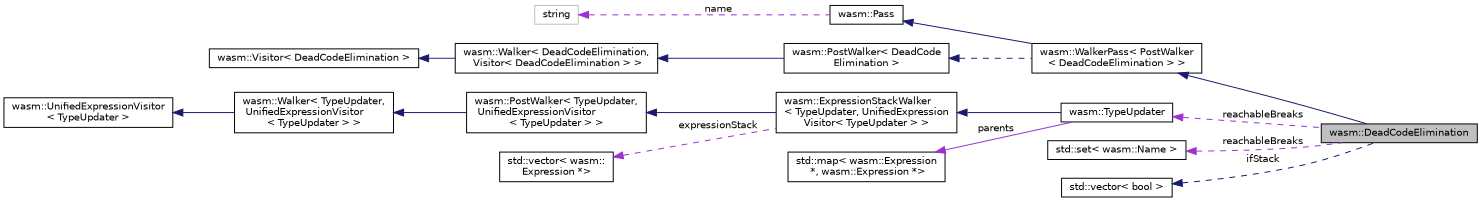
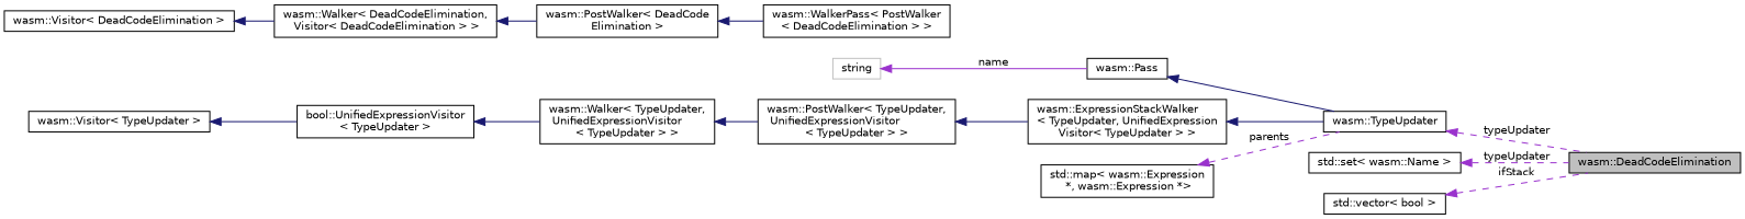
  digraph {
    rankdir=LR
    node [color=black fillcolor=white fontname=Helvetica fontsize=10 shape=record style=filled]
    edge [color=midnightblue dir=back fontname=Helvetica fontsize=10 labelfontname=Helvetica labelfontsize=10 style=solid]
    n1 [fillcolor=grey75 fontcolor=black height=0.2 label="wasm::DeadCodeElimination" width=0.4]
    n2 [height=0.2 label="wasm::WalkerPass\< PostWalker\l\< DeadCodeElimination \> \>" width=0.4]
    n3 [height=0.2 label="wasm::Pass" width=0.4]
    n4 [color=grey75 height=0.2 label=string width=0.4]
    n5 [height=0.2 label="wasm::PostWalker\< DeadCode\lElimination \>" width=0.4]
    n6 [height=0.2 label="wasm::Walker\< DeadCodeElimination,\l Visitor\< DeadCodeElimination \> \>" width=0.4]
    n7 [height=0.2 label="wasm::Visitor\< DeadCodeElimination \>" width=0.4]
    n8 [height=0.2 label="wasm::TypeUpdater" width=0.4]
    n9 [height=0.2 label="wasm::ExpressionStackWalker\l\< TypeUpdater, UnifiedExpression\lVisitor\< TypeUpdater \> \>" width=0.4]
    n10 [height=0.2 label="wasm::PostWalker\< TypeUpdater,\l UnifiedExpressionVisitor\l\< TypeUpdater \> \>" width=0.4]
    n11 [height=0.2 label="wasm::Walker\< TypeUpdater,\l UnifiedExpressionVisitor\l\< TypeUpdater \> \>" width=0.4]
-   n12 [height=0.2 label="wasm::UnifiedExpressionVisitor\l\< TypeUpdater \>" width=0.4]
-   n14 [height=0.2 label="std::vector\< wasm::\lExpression *\>" width=0.4]
+   n12 [height=0.2 label="bool::UnifiedExpressionVisitor\l\< TypeUpdater \>" width=0.4]
+   n13 [height=0.2 label="wasm::Visitor\< TypeUpdater \>" width=0.4]
    n15 [height=0.2 label="std::map\< wasm::Expression\l *, wasm::Expression *\>" width=0.4]
    n16 [height=0.2 label="std::set\< wasm::Name \>" width=0.4]
    n17 [height=0.2 label="std::vector\< bool \>" width=0.4]
-   n2 -> n1
-   n3 -> n2
-   n4 -> n3 [color=darkorchid3 label=" name" style=dashed]
-   n5 -> n2 [style=dashed]
+   n3 -> n8
+   n4 -> n3 [color=darkorchid3 label=" name"]
+   n5 -> n2
    n6 -> n5
    n7 -> n6
-   n8 -> n1 [color=darkorchid3 label=" reachableBreaks" style=dashed]
+   n8 -> n1 [color=darkorchid3 label=" typeUpdater" style=dashed]
    n9 -> n8
    n10 -> n9
    n11 -> n10
    n12 -> n11
-   n14 -> n9 [color=darkorchid3 label=" expressionStack" style=dashed]
-   n15 -> n8 [color=darkorchid3 label=" parents"]
-   n16 -> n1 [color=darkorchid3 label=" reachableBreaks" style=dashed]
-   n17 -> n1 [label=" ifStack" style=dashed]
+   n13 -> n12
+   n15 -> n8 [color=darkorchid3 label=" parents" style=dashed]
+   n16 -> n1 [color=darkorchid3 label=" typeUpdater" style=dashed]
+   n17 -> n1 [color=darkorchid3 label=" ifStack" style=dashed]
  }
